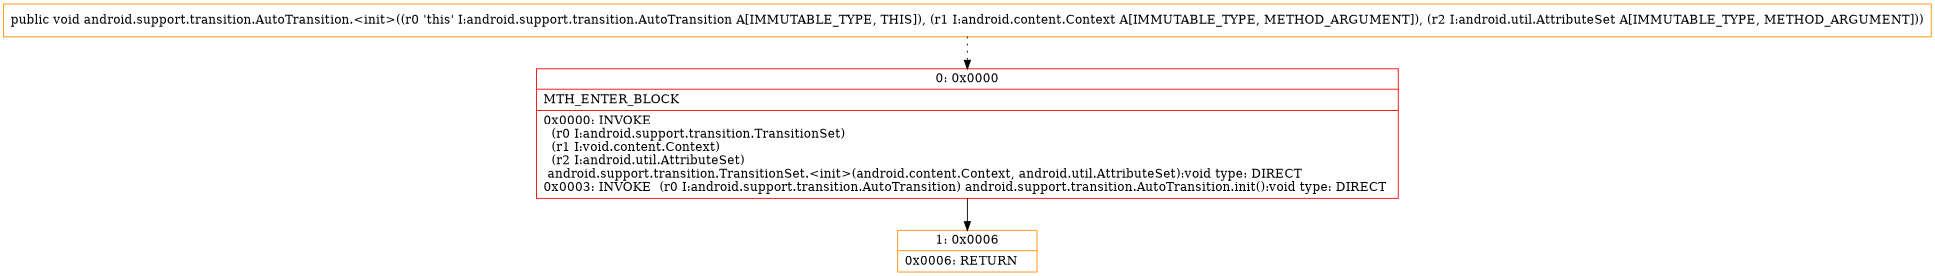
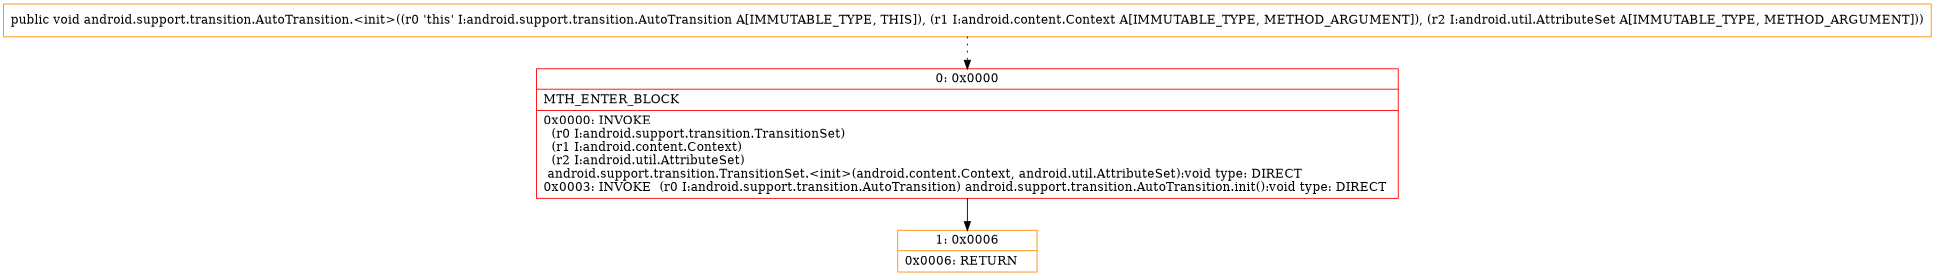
  digraph {
    node [shape=record color=darkorange]
-   n1 [label="{0\:\ 0x0000|MTH_ENTER_BLOCK\l|0x0000: INVOKE  \l  (r0 I:android.support.transition.TransitionSet)\l  (r1 I:void.content.Context)\l  (r2 I:android.util.AttributeSet)\l android.support.transition.TransitionSet.\<init\>(android.content.Context, android.util.AttributeSet):void type: DIRECT \l0x0003: INVOKE  (r0 I:android.support.transition.AutoTransition) android.support.transition.AutoTransition.init():void type: DIRECT \l}" color=red]
+   n1 [label="{0\:\ 0x0000|MTH_ENTER_BLOCK\l|0x0000: INVOKE  \l  (r0 I:android.support.transition.TransitionSet)\l  (r1 I:android.content.Context)\l  (r2 I:android.util.AttributeSet)\l android.support.transition.TransitionSet.\<init\>(android.content.Context, android.util.AttributeSet):void type: DIRECT \l0x0003: INVOKE  (r0 I:android.support.transition.AutoTransition) android.support.transition.AutoTransition.init():void type: DIRECT \l}" color=red]
    n2 [label="{1\:\ 0x0006|0x0006: RETURN   \l}"]
    n3 [label="{public void android.support.transition.AutoTransition.\<init\>((r0 'this' I:android.support.transition.AutoTransition A[IMMUTABLE_TYPE, THIS]), (r1 I:android.content.Context A[IMMUTABLE_TYPE, METHOD_ARGUMENT]), (r2 I:android.util.AttributeSet A[IMMUTABLE_TYPE, METHOD_ARGUMENT])) }"]
    n1 -> n2 [style=solid]
    n3 -> n1 [style=dotted]
  }
